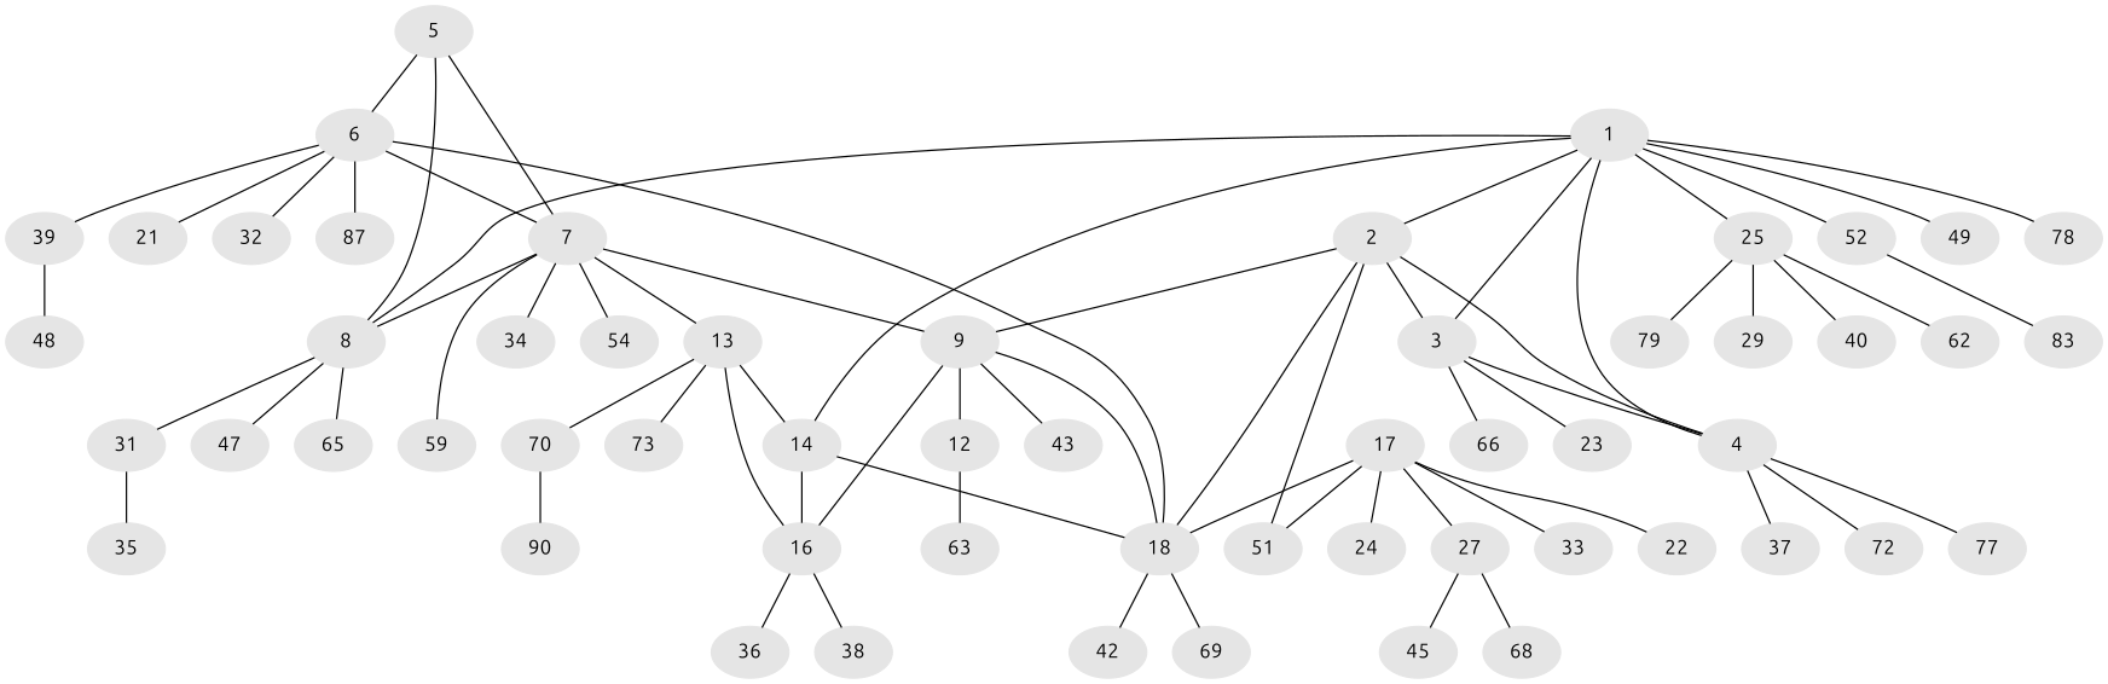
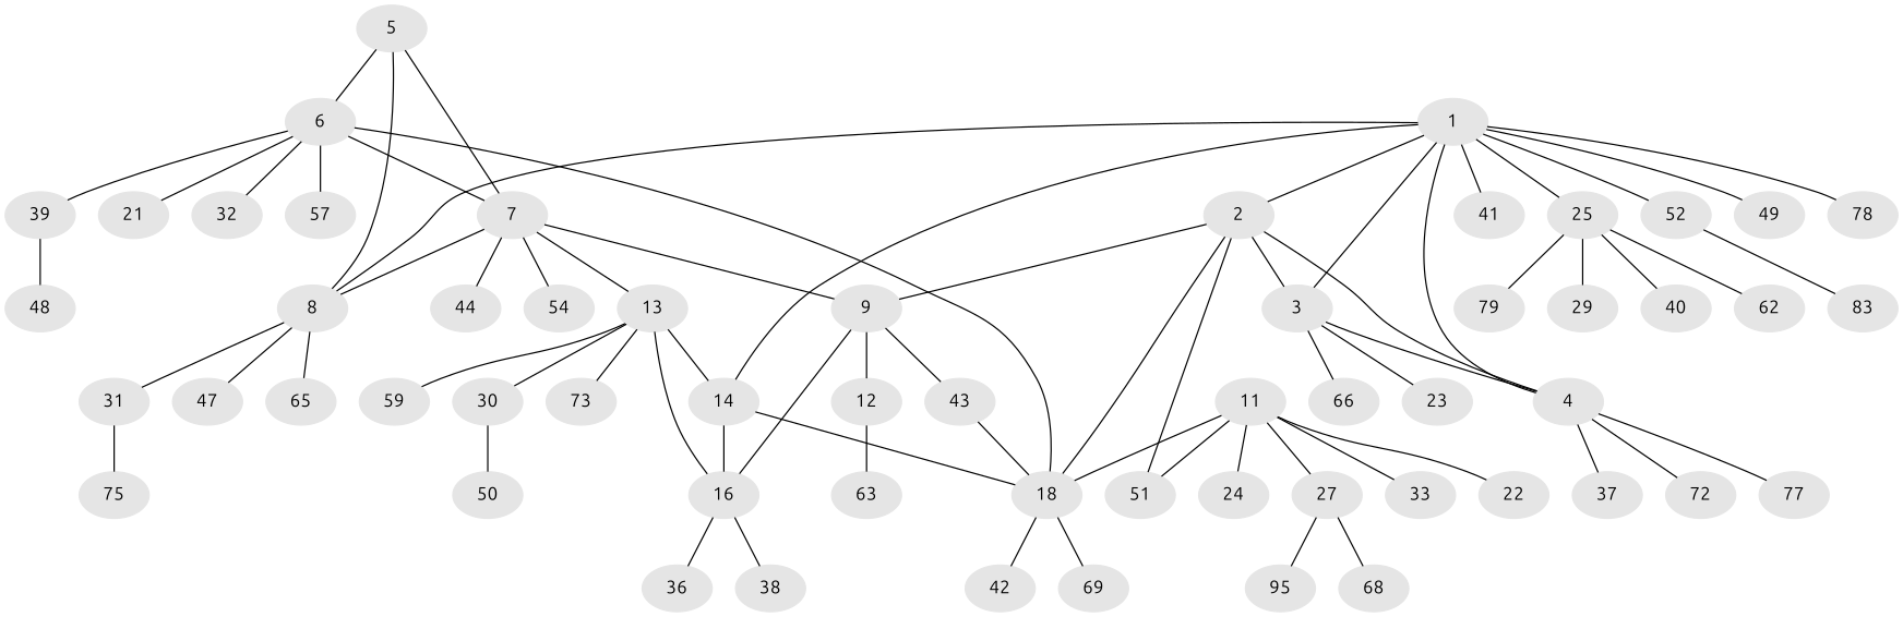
  graph {
    fontname=Ubuntu
    node [color=gray90 fontname=Ubuntu style=filled]
    edge [fontname=Ubuntu]
    1
    2
    3
    4
    8
    14 [super="+15"]
    25
+   41 [super="+76"]
    49
    52
    78
    9 [super="+10"]
    18 [super="+20"]
    51
    23
    66
    37
    72
    77
    31
    47
    65
    16 [super="+67+56+26"]
    29
    40
    62
    79
    83
    12 [super="+55"]
    43
    42
    69
    5 [super="+54"]
    6
    7
    21
    32
    39
-   57 [label=87]
+   57
    13
-   34
+   34 [label=44]
    59
    n43 [label=54]
    n44 [label=48]
-   30 [label=70]
+   30
    73
-   35
+   35 [label=75]
    n48 [label=63 super="+74+63"]
    36 [super="+70"]
    38
-   50 [label=90]
-   17 [super="+19+75+81+44"]
+   50
+   17 [super="+19+75+81+44" label=11]
    22
    24
    27 [super="+53"]
    33
-   45
+   45 [label=95]
    68
    1 -- 2
    1 -- 3
    1 -- 4
    1 -- 8
    1 -- 14
    1 -- 25
+   1 -- 41
    1 -- 49
    1 -- 52
    1 -- 78
    2 -- 3
    2 -- 4
    2 -- 9
    2 -- 18
    2 -- 51
    3 -- 4
    3 -- 23
    3 -- 66
    4 -- 37
    4 -- 72
    4 -- 77
    8 -- 31
    8 -- 47
    8 -- 65
    14 -- 18
    14 -- 16 [weight=2]
    25 -- 29
    25 -- 40
    25 -- 62
    25 -- 79
    52 -- 83
-   9 -- 18
+   43 -- 18
    9 -- 16
    9 -- 12 [weight=3]
    9 -- 43
    18 -- 42
    18 -- 69
    31 -- 35
    16 -- 36
    16 -- 38
    12 -- n48
    5 -- 8
    5 -- 6
    5 -- 7
    6 -- 18
    6 -- 7
    6 -- 21
    6 -- 32
    6 -- 39
    6 -- 57
    7 -- 8
    7 -- 9
    7 -- 13
    7 -- 34
-   7 -- 59
+   13 -- 59
    7 -- n43
    39 -- n44
    13 -- 14 [weight=2]
    13 -- 16
    13 -- 30
    13 -- 73
    30 -- 50
    17 -- 18 [weight=4]
    17 -- 51
    17 -- 22
    17 -- 24
    17 -- 27
    17 -- 33
    27 -- 45
    27 -- 68
  }
